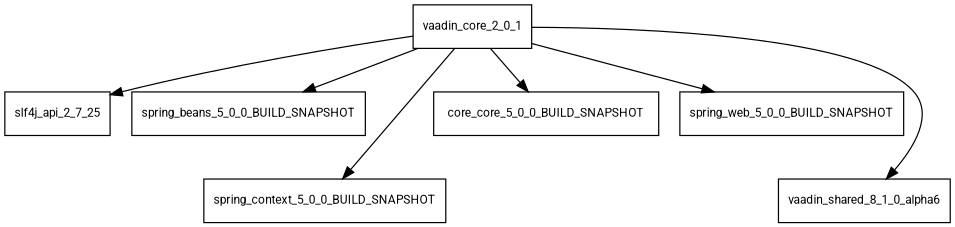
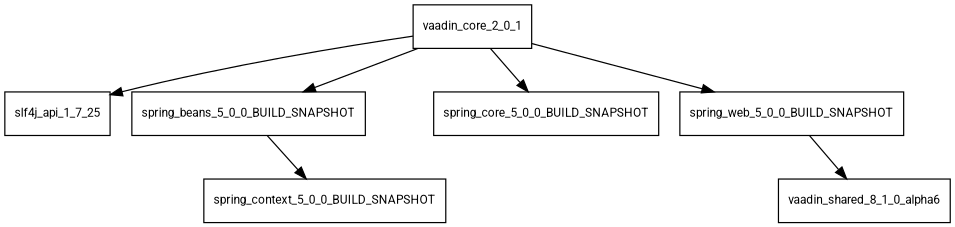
  digraph {
    fontname=Roboto
    node [fontname=Roboto fontsize=10.0 shape=box]
    edge [fontname=Roboto]
    n1 [label=vaadin_core_2_0_1]
-   slf4j_api_1_7_25 [label=slf4j_api_2_7_25]
+   slf4j_api_1_7_25
    spring_beans_5_0_0_BUILD_SNAPSHOT
    spring_context_5_0_0_BUILD_SNAPSHOT
-   spring_core_5_0_0_BUILD_SNAPSHOT [label=core_core_5_0_0_BUILD_SNAPSHOT]
+   spring_core_5_0_0_BUILD_SNAPSHOT
    spring_web_5_0_0_BUILD_SNAPSHOT
    vaadin_shared_8_1_0_alpha6
    n1 -> slf4j_api_1_7_25
    n1 -> spring_beans_5_0_0_BUILD_SNAPSHOT
-   n1 -> spring_context_5_0_0_BUILD_SNAPSHOT
+   spring_beans_5_0_0_BUILD_SNAPSHOT -> spring_context_5_0_0_BUILD_SNAPSHOT
    n1 -> spring_core_5_0_0_BUILD_SNAPSHOT
    n1 -> spring_web_5_0_0_BUILD_SNAPSHOT
-   n1 -> vaadin_shared_8_1_0_alpha6
+   spring_web_5_0_0_BUILD_SNAPSHOT -> vaadin_shared_8_1_0_alpha6
  }
